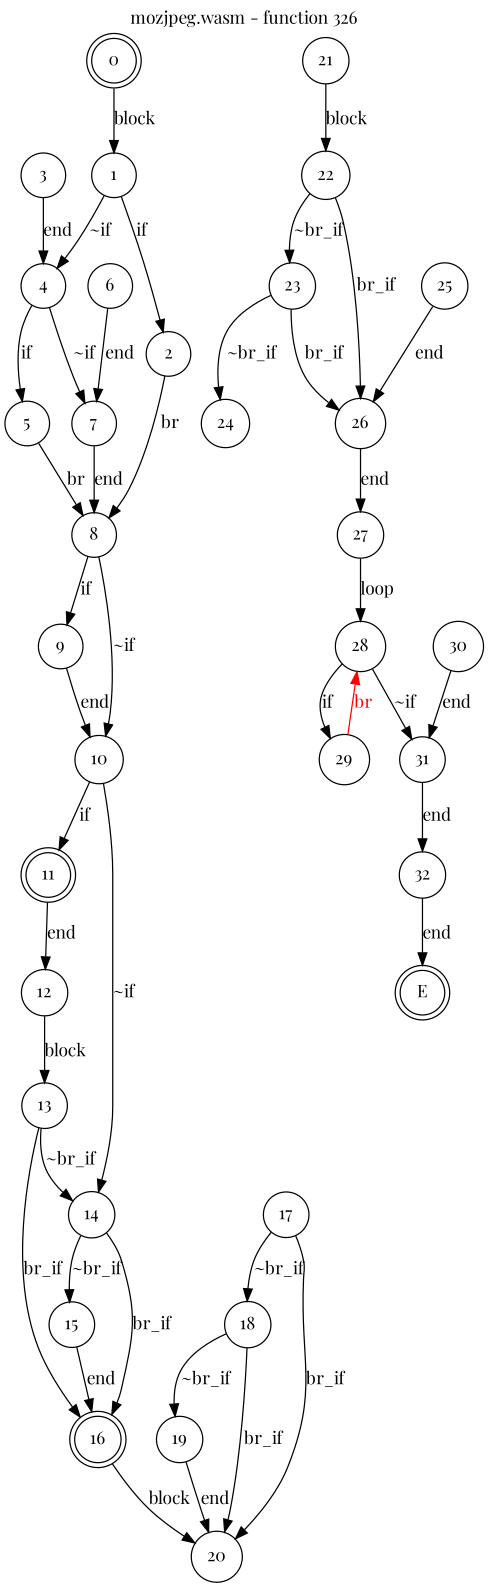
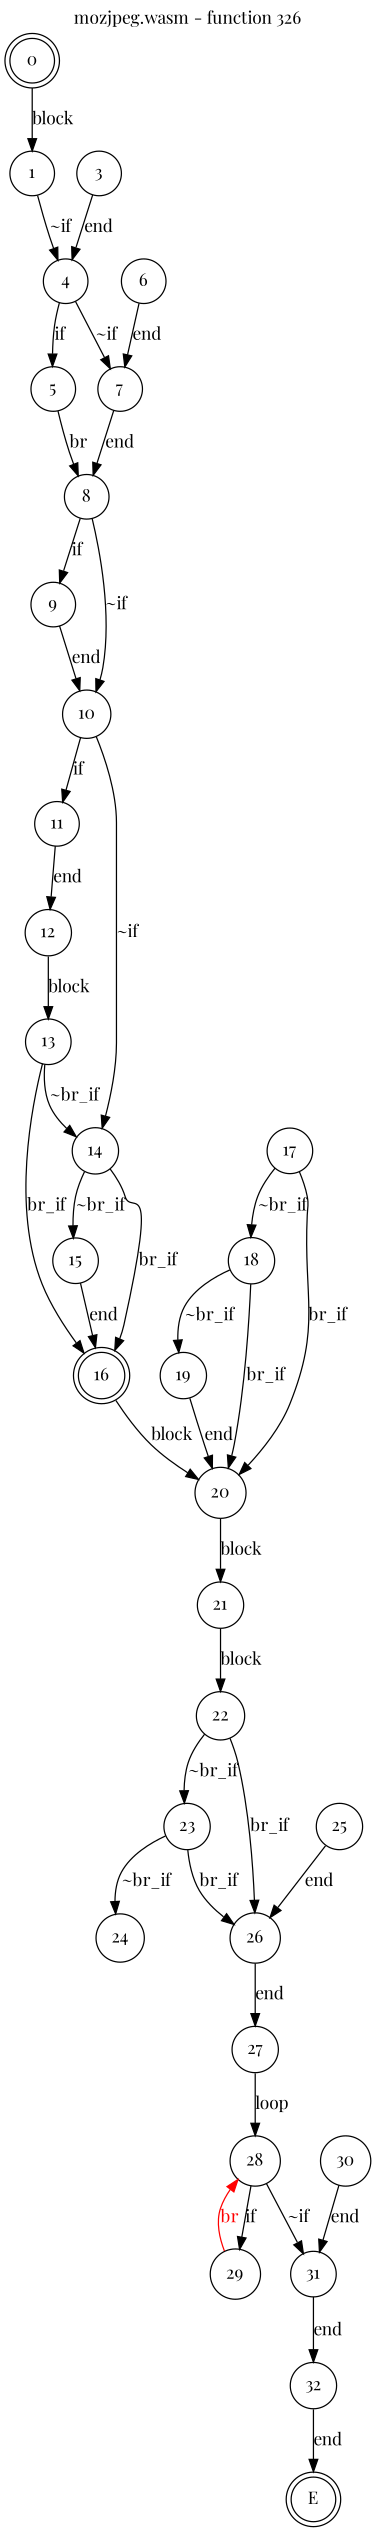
  digraph {
    fontname="Playfair Display"
    label="mozjpeg.wasm - function 326"
    labelfontcolor=black
    labelfontname=Helvetica
    labelfontsize=16
    labelloc=t
    node [fontname="Playfair Display" shape=circle]
    edge [fontname="Playfair Display"]
    0 [shape=doublecircle]
    1
-   2
    4
    E [shape=doublecircle]
    8
    5
    7
    9
    10
-   11 [shape=doublecircle]
+   11
    14
    3
    6
    12
    13
    16 [shape=doublecircle]
    15
    20
    17
    18
    19
    21
    22
    23
    26
    24
    27
    28
    29
    31
    25
    32
    30
    0 -> 1 [label=block]
-   1 -> 2 [label=if]
    1 -> 4 [label="~if"]
-   2 -> 8 [label=br]
    4 -> 5 [label=if]
    4 -> 7 [label="~if"]
    8 -> 9 [label=if]
    8 -> 10 [label="~if"]
    5 -> 8 [label=br]
    7 -> 8 [label=end]
    9 -> 10 [label=end]
    10 -> 11 [label=if]
    10 -> 14 [label="~if"]
    11 -> 12 [label=end]
    14 -> 16 [label=br_if]
    14 -> 15 [label="~br_if"]
    3 -> 4 [label=end]
    6 -> 7 [label=end]
    12 -> 13 [label=block]
    13 -> 14 [label="~br_if"]
    13 -> 16 [label=br_if]
    16 -> 20 [label=block]
    15 -> 16 [label=end]
+   20 -> 21 [label=block]
    17 -> 20 [label=br_if]
    17 -> 18 [label="~br_if"]
    18 -> 20 [label=br_if]
    18 -> 19 [label="~br_if"]
    19 -> 20 [label=end]
    21 -> 22 [label=block]
    22 -> 23 [label="~br_if"]
    22 -> 26 [label=br_if]
    23 -> 26 [label=br_if]
    23 -> 24 [label="~br_if"]
    26 -> 27 [label=end]
    27 -> 28 [label=loop]
    28 -> 29 [label=if]
    28 -> 31 [label="~if"]
    29 -> 28 [color=red fontcolor=red label=br]
    31 -> 32 [label=end]
    25 -> 26 [label=end]
    32 -> E [label=end]
    30 -> 31 [label=end]
  }
